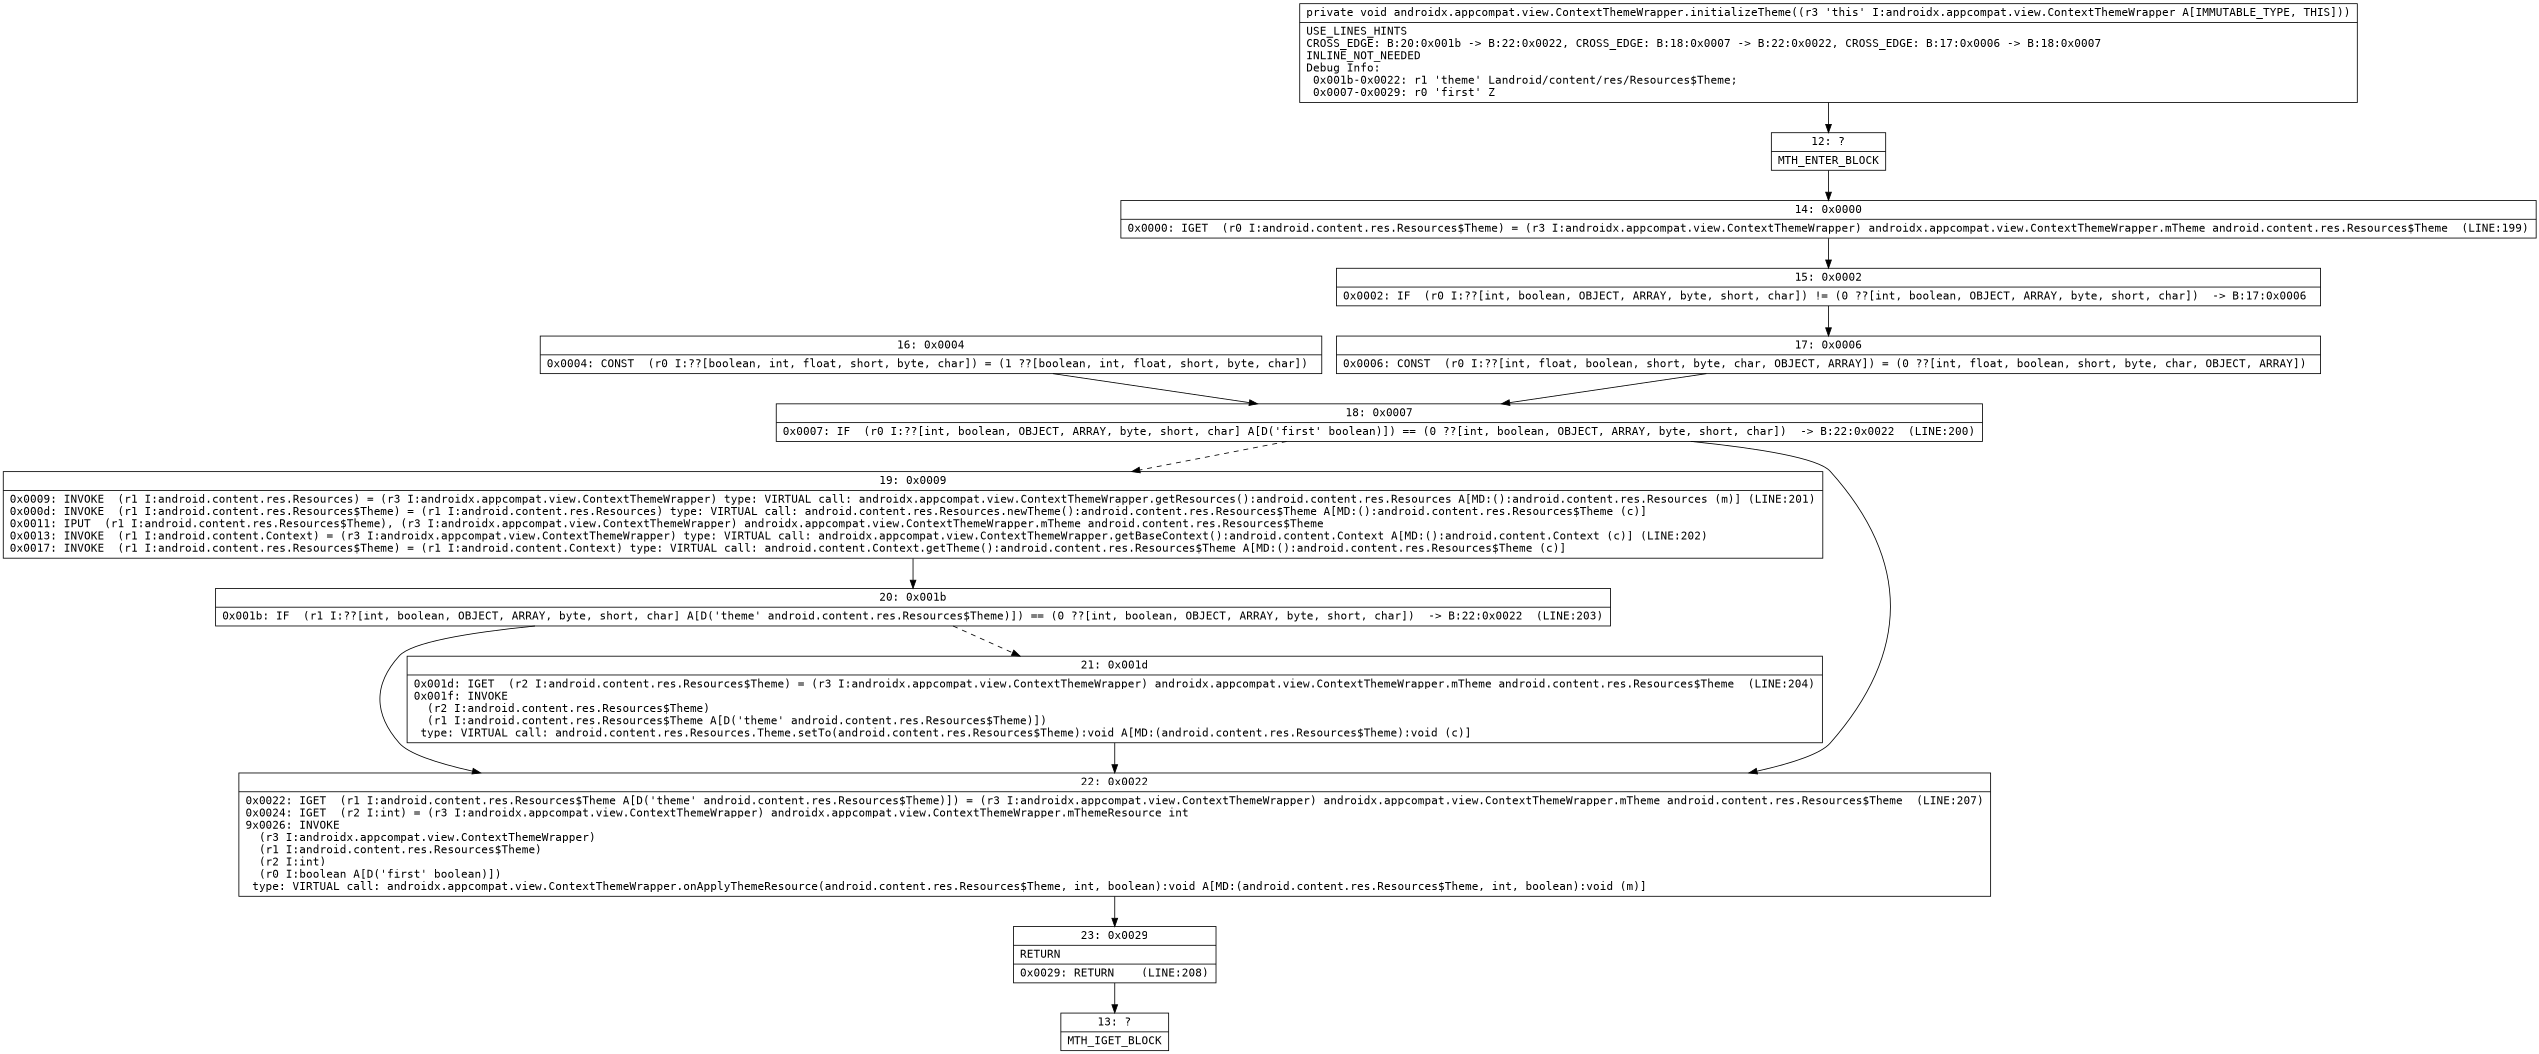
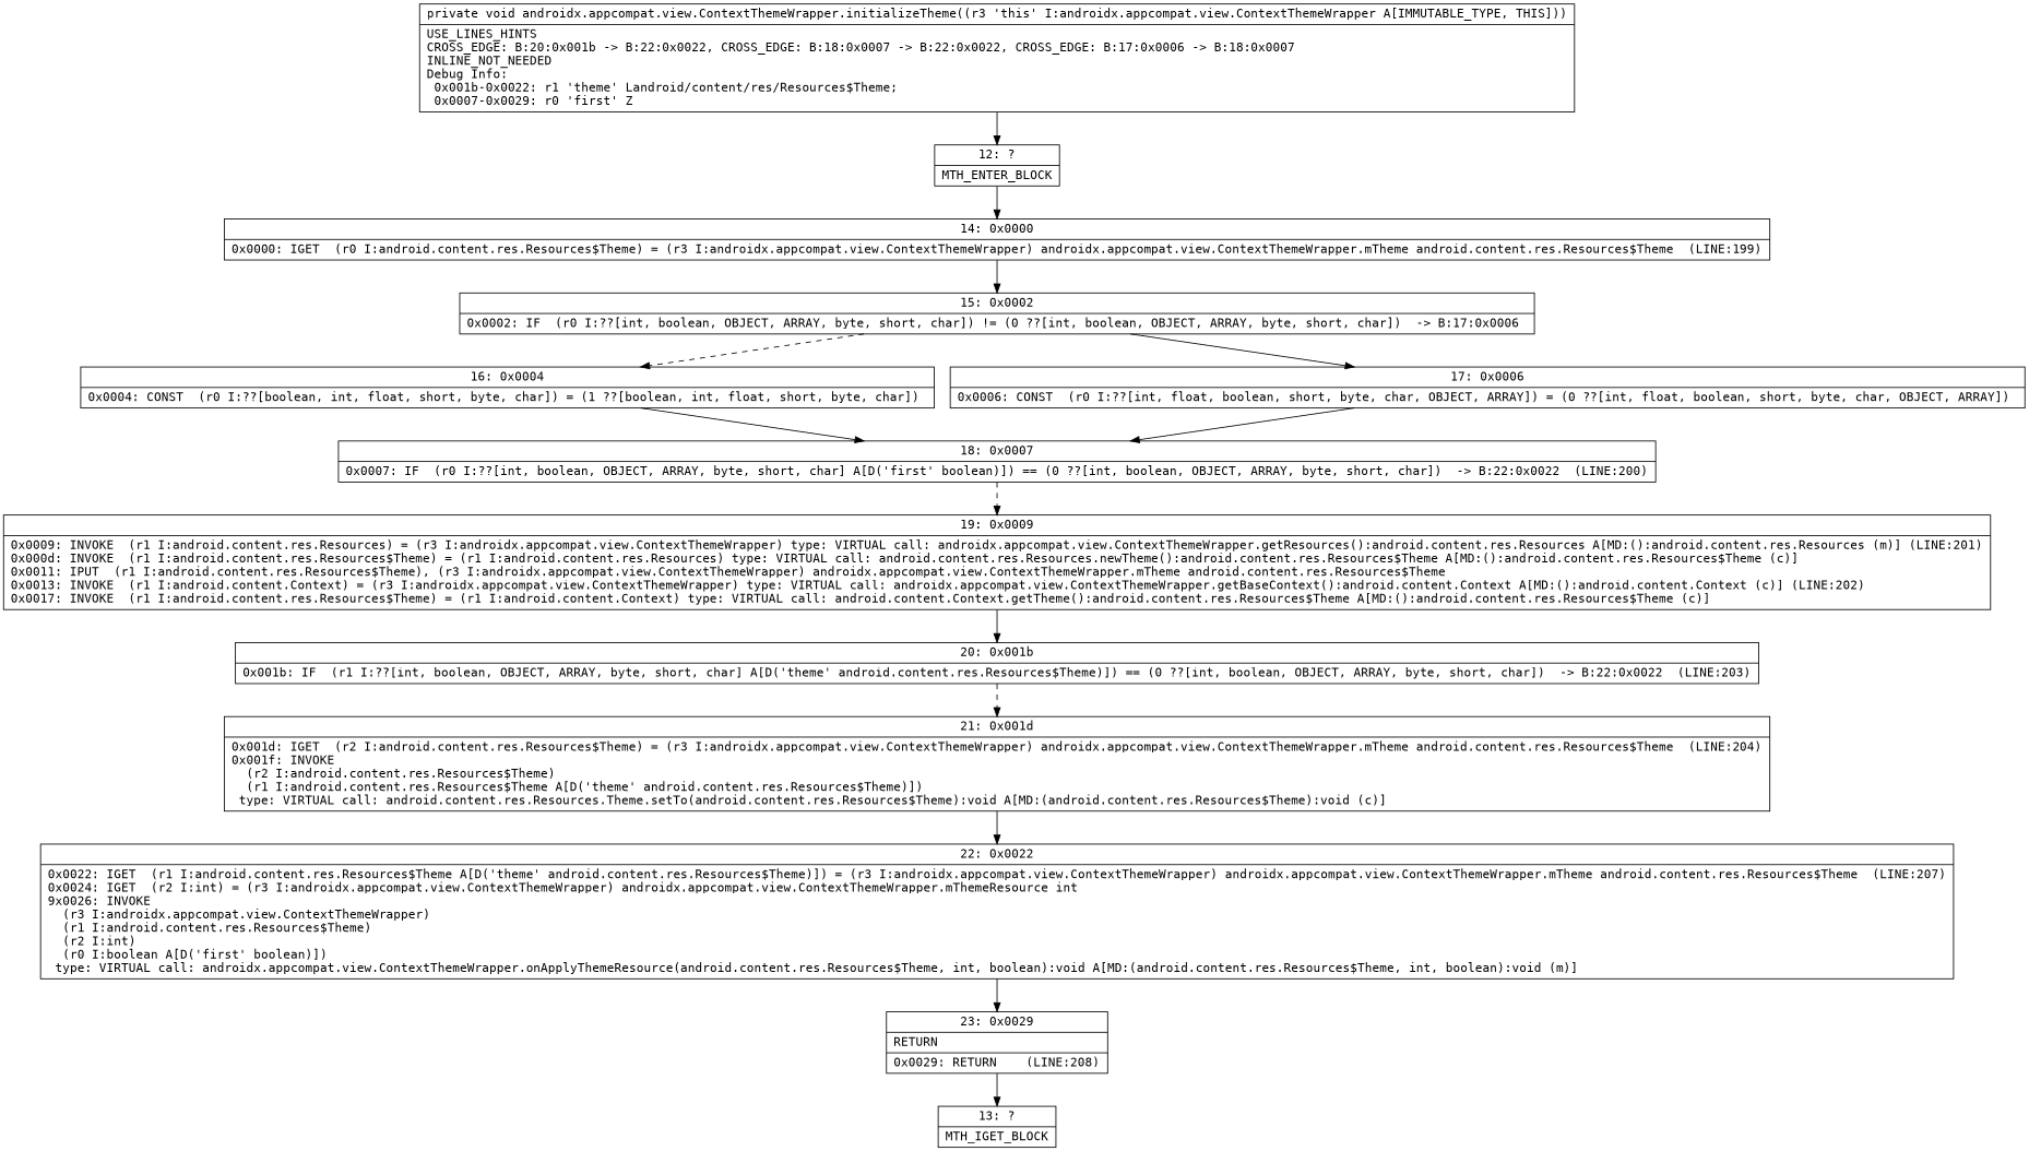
  digraph {
    fontname="DejaVu Sans Mono"
    node [fontname="DejaVu Sans Mono" shape=record]
    edge [fontname="DejaVu Sans Mono"]
    n1 [label="{12\:\ ?|MTH_ENTER_BLOCK\l}"]
    n2 [label="{14\:\ 0x0000|0x0000: IGET  (r0 I:android.content.res.Resources$Theme) = (r3 I:androidx.appcompat.view.ContextThemeWrapper) androidx.appcompat.view.ContextThemeWrapper.mTheme android.content.res.Resources$Theme  (LINE:199)\l}"]
    n3 [label="{15\:\ 0x0002|0x0002: IF  (r0 I:??[int, boolean, OBJECT, ARRAY, byte, short, char]) != (0 ??[int, boolean, OBJECT, ARRAY, byte, short, char])  \-\> B:17:0x0006 \l}"]
    n4 [label="{16\:\ 0x0004|0x0004: CONST  (r0 I:??[boolean, int, float, short, byte, char]) = (1 ??[boolean, int, float, short, byte, char]) \l}"]
    n5 [label="{17\:\ 0x0006|0x0006: CONST  (r0 I:??[int, float, boolean, short, byte, char, OBJECT, ARRAY]) = (0 ??[int, float, boolean, short, byte, char, OBJECT, ARRAY]) \l}"]
    n6 [label="{18\:\ 0x0007|0x0007: IF  (r0 I:??[int, boolean, OBJECT, ARRAY, byte, short, char] A[D('first' boolean)]) == (0 ??[int, boolean, OBJECT, ARRAY, byte, short, char])  \-\> B:22:0x0022  (LINE:200)\l}"]
    n7 [label="{19\:\ 0x0009|0x0009: INVOKE  (r1 I:android.content.res.Resources) = (r3 I:androidx.appcompat.view.ContextThemeWrapper) type: VIRTUAL call: androidx.appcompat.view.ContextThemeWrapper.getResources():android.content.res.Resources A[MD:():android.content.res.Resources (m)] (LINE:201)\l0x000d: INVOKE  (r1 I:android.content.res.Resources$Theme) = (r1 I:android.content.res.Resources) type: VIRTUAL call: android.content.res.Resources.newTheme():android.content.res.Resources$Theme A[MD:():android.content.res.Resources$Theme (c)]\l0x0011: IPUT  (r1 I:android.content.res.Resources$Theme), (r3 I:androidx.appcompat.view.ContextThemeWrapper) androidx.appcompat.view.ContextThemeWrapper.mTheme android.content.res.Resources$Theme \l0x0013: INVOKE  (r1 I:android.content.Context) = (r3 I:androidx.appcompat.view.ContextThemeWrapper) type: VIRTUAL call: androidx.appcompat.view.ContextThemeWrapper.getBaseContext():android.content.Context A[MD:():android.content.Context (c)] (LINE:202)\l0x0017: INVOKE  (r1 I:android.content.res.Resources$Theme) = (r1 I:android.content.Context) type: VIRTUAL call: android.content.Context.getTheme():android.content.res.Resources$Theme A[MD:():android.content.res.Resources$Theme (c)]\l}"]
    n8 [label="{22\:\ 0x0022|0x0022: IGET  (r1 I:android.content.res.Resources$Theme A[D('theme' android.content.res.Resources$Theme)]) = (r3 I:androidx.appcompat.view.ContextThemeWrapper) androidx.appcompat.view.ContextThemeWrapper.mTheme android.content.res.Resources$Theme  (LINE:207)\l0x0024: IGET  (r2 I:int) = (r3 I:androidx.appcompat.view.ContextThemeWrapper) androidx.appcompat.view.ContextThemeWrapper.mThemeResource int \l9x0026: INVOKE  \l  (r3 I:androidx.appcompat.view.ContextThemeWrapper)\l  (r1 I:android.content.res.Resources$Theme)\l  (r2 I:int)\l  (r0 I:boolean A[D('first' boolean)])\l type: VIRTUAL call: androidx.appcompat.view.ContextThemeWrapper.onApplyThemeResource(android.content.res.Resources$Theme, int, boolean):void A[MD:(android.content.res.Resources$Theme, int, boolean):void (m)]\l}"]
    n9 [label="{20\:\ 0x001b|0x001b: IF  (r1 I:??[int, boolean, OBJECT, ARRAY, byte, short, char] A[D('theme' android.content.res.Resources$Theme)]) == (0 ??[int, boolean, OBJECT, ARRAY, byte, short, char])  \-\> B:22:0x0022  (LINE:203)\l}"]
    n10 [label="{23\:\ 0x0029|RETURN\l|0x0029: RETURN    (LINE:208)\l}"]
    n11 [label="{21\:\ 0x001d|0x001d: IGET  (r2 I:android.content.res.Resources$Theme) = (r3 I:androidx.appcompat.view.ContextThemeWrapper) androidx.appcompat.view.ContextThemeWrapper.mTheme android.content.res.Resources$Theme  (LINE:204)\l0x001f: INVOKE  \l  (r2 I:android.content.res.Resources$Theme)\l  (r1 I:android.content.res.Resources$Theme A[D('theme' android.content.res.Resources$Theme)])\l type: VIRTUAL call: android.content.res.Resources.Theme.setTo(android.content.res.Resources$Theme):void A[MD:(android.content.res.Resources$Theme):void (c)]\l}"]
    n12 [label="{13\:\ ?|MTH_IGET_BLOCK\l}"]
    n13 [label="{private void androidx.appcompat.view.ContextThemeWrapper.initializeTheme((r3 'this' I:androidx.appcompat.view.ContextThemeWrapper A[IMMUTABLE_TYPE, THIS]))  | USE_LINES_HINTS\lCROSS_EDGE: B:20:0x001b \-\> B:22:0x0022, CROSS_EDGE: B:18:0x0007 \-\> B:22:0x0022, CROSS_EDGE: B:17:0x0006 \-\> B:18:0x0007\lINLINE_NOT_NEEDED\lDebug Info:\l  0x001b\-0x0022: r1 'theme' Landroid\/content\/res\/Resources$Theme;\l  0x0007\-0x0029: r0 'first' Z\l}"]
    n1 -> n2
    n2 -> n3
+   n3 -> n4 [style=dashed]
    n3 -> n5
    n4 -> n6
    n5 -> n6
    n6 -> n7 [style=dashed]
-   n6 -> n8
    n7 -> n9
    n8 -> n10
-   n9 -> n8
    n9 -> n11 [style=dashed]
    n10 -> n12
    n11 -> n8
    n13 -> n1
  }
